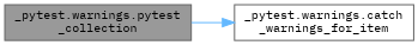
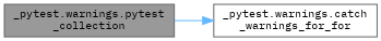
  digraph {
    rankdir=LR
    fontname="IBM Plex Mono"
    node [fontname="IBM Plex Mono" fontsize=10 shape=box style=filled]
    n1 [color=gray40 fillcolor=grey60 fontcolor=black height=0.2 label="_pytest.warnings.pytest\l_collection" width=0.4]
-   n2 [color=grey40 fillcolor=white height=0.2 label="_pytest.warnings.catch\l_warnings_for_item" width=0.4]
+   n2 [color=grey40 fillcolor=white height=0.2 label="_pytest.warnings.catch\l_warnings_for_for" width=0.4]
    n1 -> n2 [color=steelblue1 fontname="IBM Plex Mono" fontsize=10 labelfontname=Helvetica labelfontsize=10 style=solid]
  }
